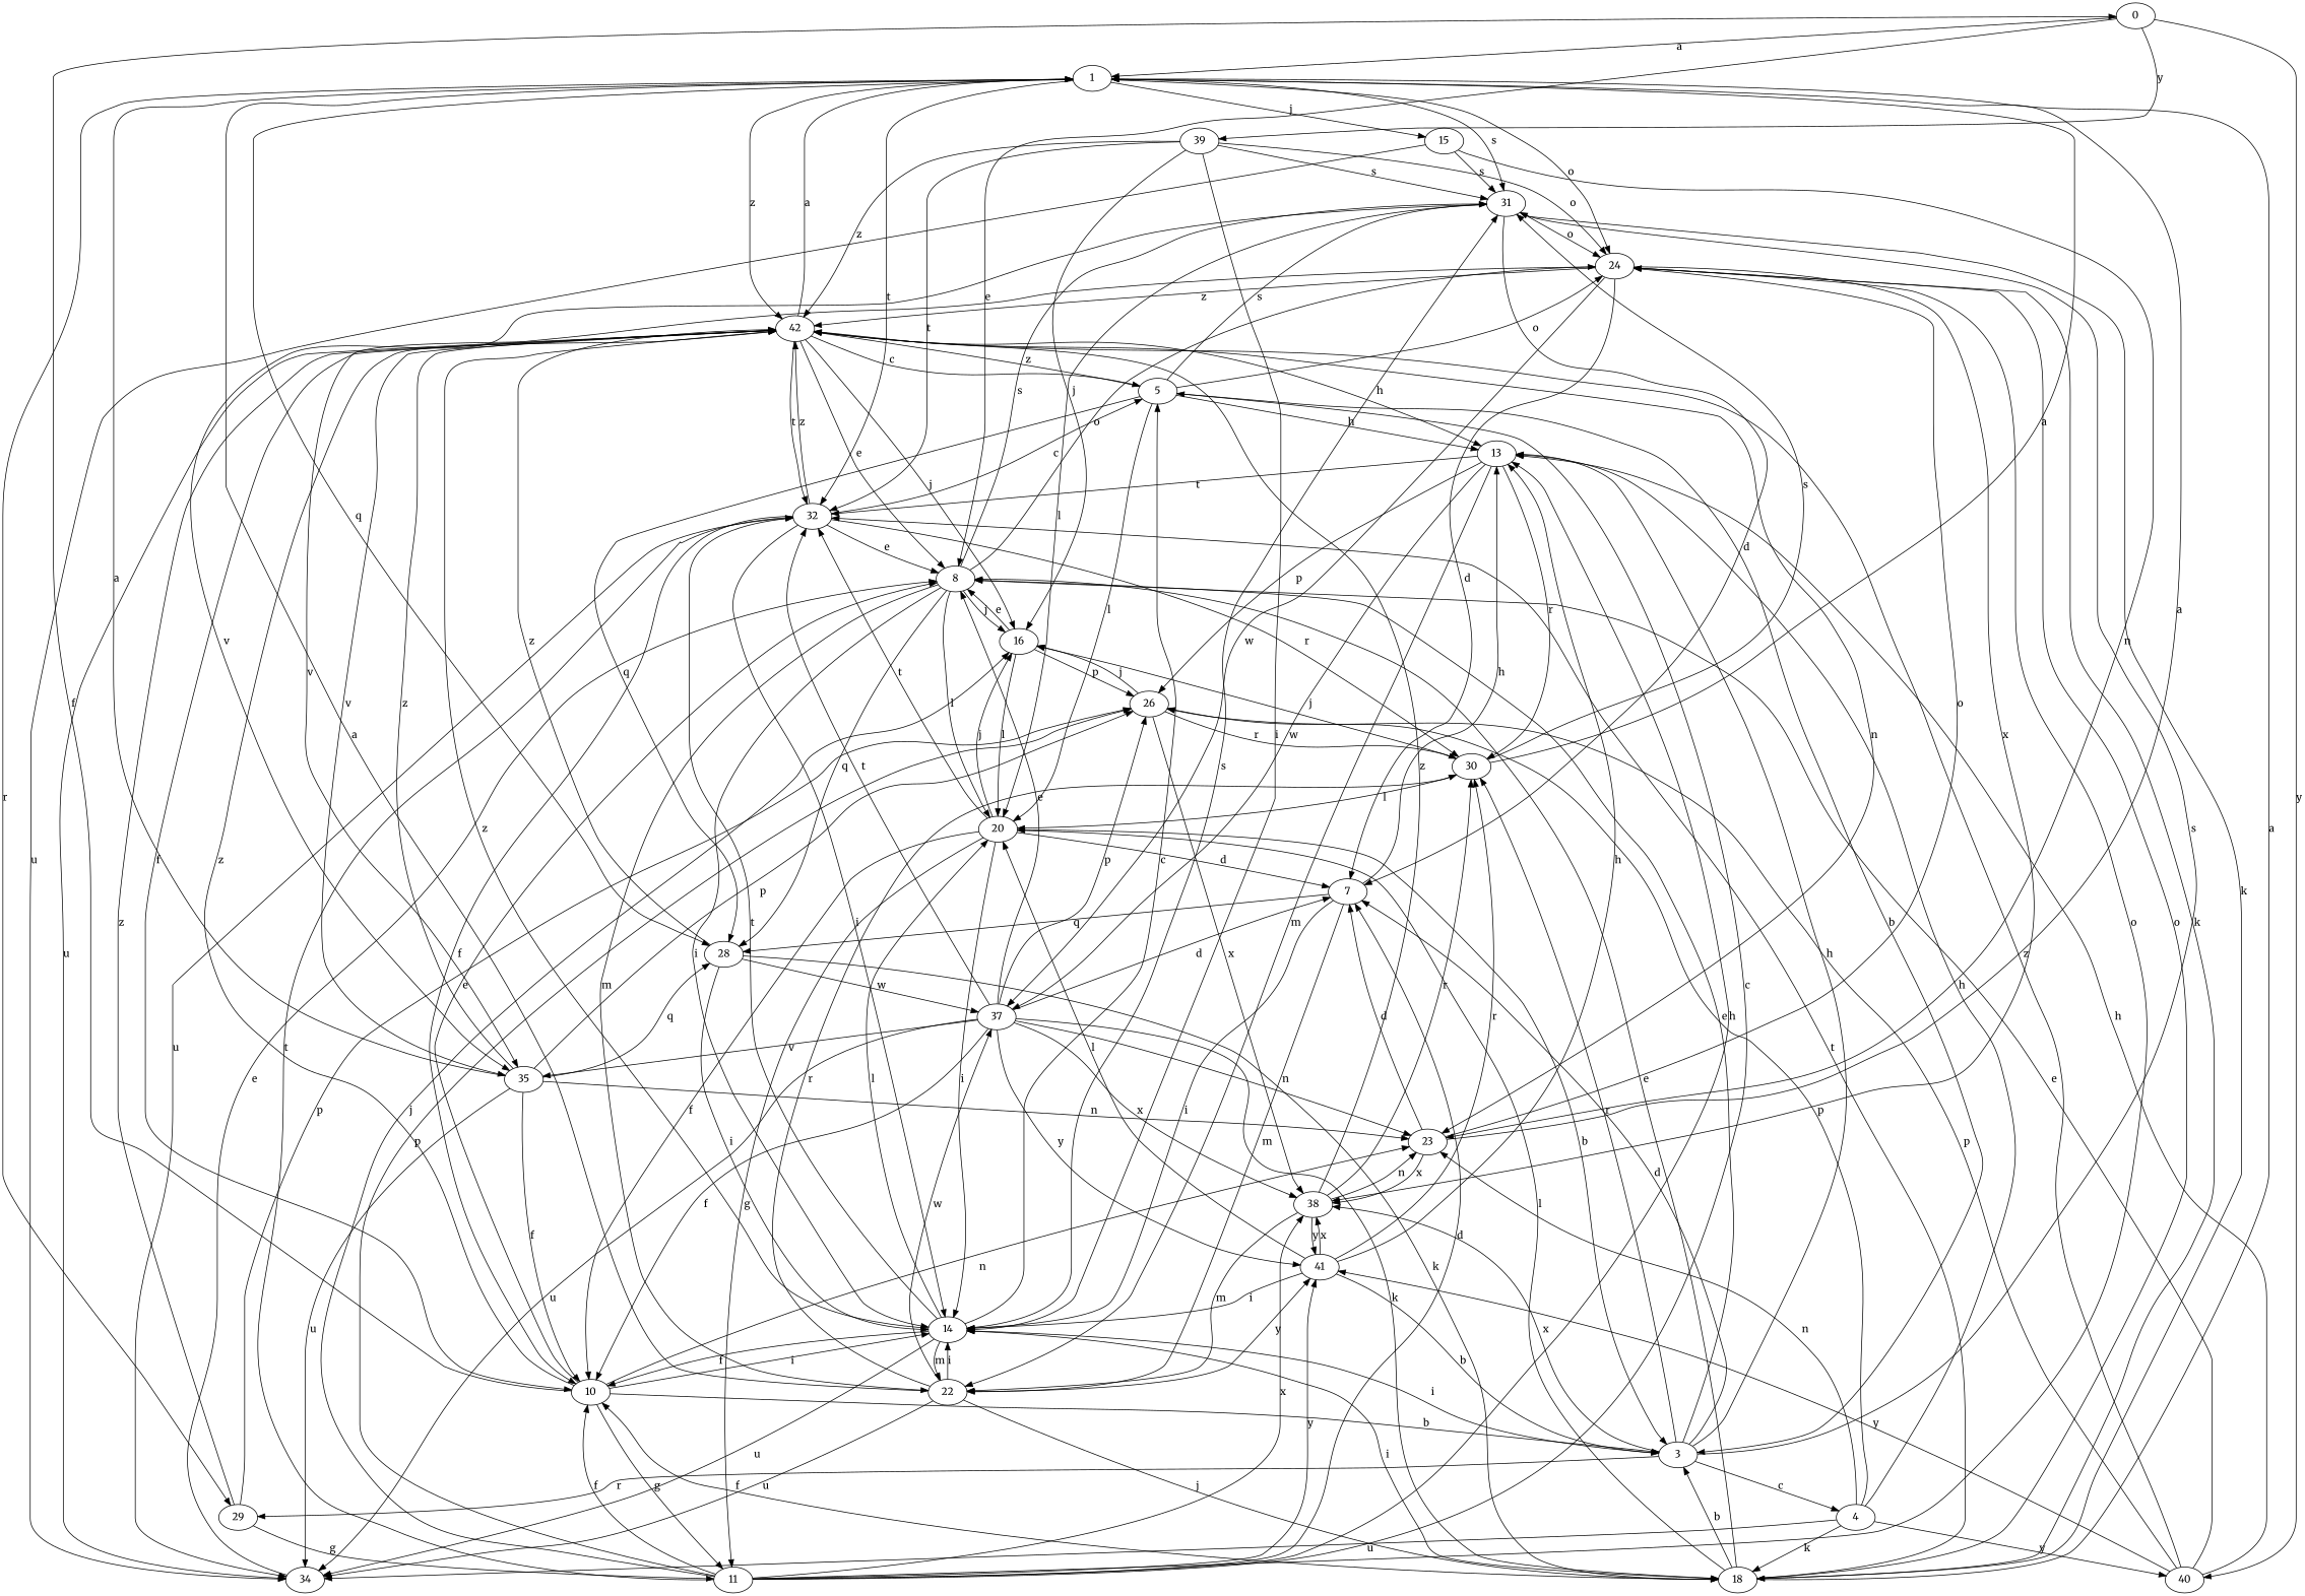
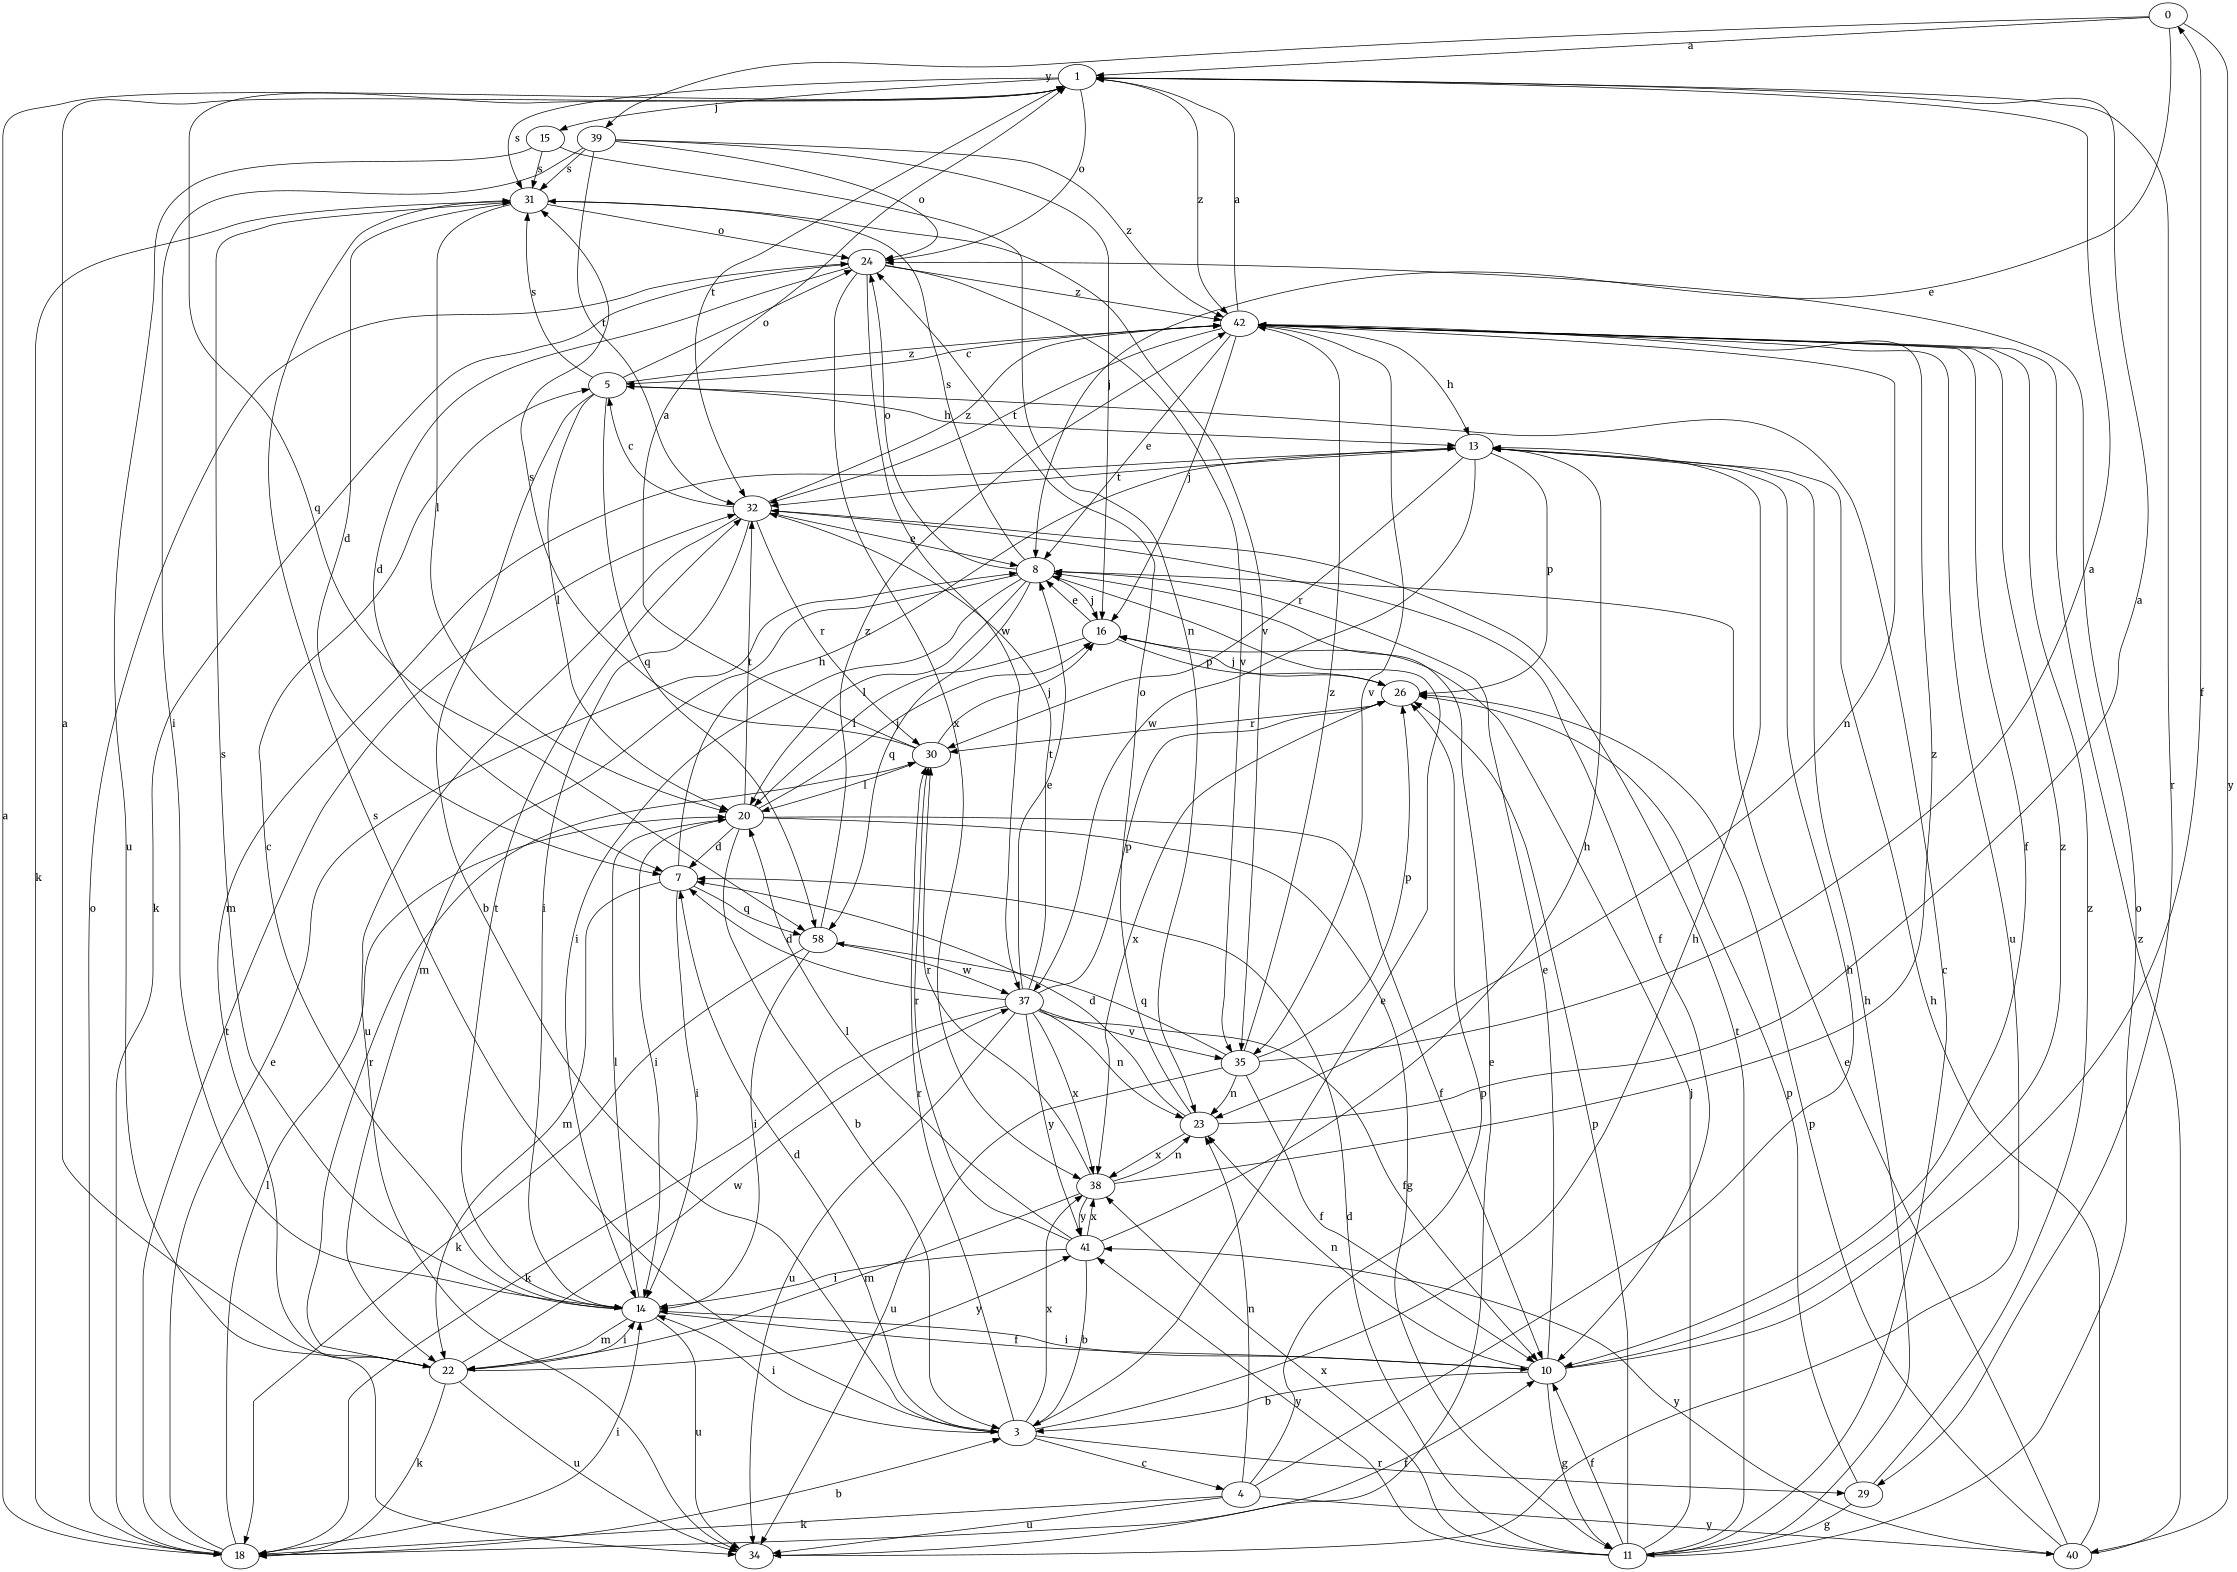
  strict digraph {
    fontname=Merriweather
    node [fontname=Merriweather]
    edge [fontname=Merriweather]
    0
    1
    8
    39
    40
    15
    24
-   28
+   28 [label=58]
    29
    31
    32
    42
    14
    20
    22
    16
    10
    3
    23
    11
    13
    26
    41
    34
    7
    38
    18
    37
    35
    30
    5
    4
    0 -> 1 [label=a]
    0 -> 8 [label=e]
    0 -> 39 [label=y]
    0 -> 40 [label=y]
    1 -> 15 [label=j]
    1 -> 24 [label=o]
    1 -> 28 [label=q]
    1 -> 29 [label=r]
    1 -> 31 [label=s]
    1 -> 32 [label=t]
    1 -> 42 [label=z]
    8 -> 24 [label=o]
    8 -> 28 [label=q]
    8 -> 31 [label=s]
    8 -> 14 [label=i]
    8 -> 20 [label=l]
    8 -> 22 [label=m]
    8 -> 16 [label=j]
    39 -> 24 [label=o]
    39 -> 31 [label=s]
    39 -> 32 [label=t]
    39 -> 42 [label=z]
    39 -> 14 [label=i]
    39 -> 16 [label=j]
    40 -> 8 [label=e]
    40 -> 42 [label=z]
    40 -> 13 [label=h]
    40 -> 26 [label=p]
    40 -> 41 [label=y]
    15 -> 31 [label=s]
    15 -> 23 [label=n]
    15 -> 34 [label=u]
    24 -> 42 [label=z]
    24 -> 7 [label=d]
    24 -> 38 [label=x]
    24 -> 18 [label=k]
    24 -> 37 [label=w]
    24 -> 35 [label=v]
    28 -> 42 [label=z]
    28 -> 14 [label=i]
    28 -> 18 [label=k]
    28 -> 37 [label=w]
    29 -> 42 [label=z]
    29 -> 11 [label=g]
    29 -> 26 [label=p]
    31 -> 24 [label=o]
    31 -> 20 [label=l]
    31 -> 7 [label=d]
    31 -> 18 [label=k]
    31 -> 35 [label=v]
    32 -> 8 [label=e]
    32 -> 42 [label=z]
    32 -> 14 [label=i]
    32 -> 10 [label=f]
    32 -> 34 [label=u]
    32 -> 30 [label=r]
    32 -> 5 [label=c]
    42 -> 1 [label=a]
    42 -> 8 [label=e]
    42 -> 32 [label=t]
    42 -> 16 [label=j]
    42 -> 10 [label=f]
    42 -> 23 [label=n]
    42 -> 13 [label=h]
    42 -> 34 [label=u]
    42 -> 35 [label=v]
    42 -> 5 [label=c]
    14 -> 31 [label=s]
    14 -> 32 [label=t]
-   14 -> 42 [label=z]
    14 -> 20 [label=l]
    14 -> 22 [label=m]
    14 -> 10 [label=f]
    14 -> 34 [label=u]
    14 -> 5 [label=c]
    20 -> 32 [label=t]
    20 -> 14 [label=i]
    20 -> 16 [label=j]
    20 -> 10 [label=f]
    20 -> 3 [label=b]
    20 -> 11 [label=g]
    20 -> 7 [label=d]
    22 -> 1 [label=a]
    22 -> 14 [label=i]
    22 -> 41 [label=y]
    22 -> 34 [label=u]
-   22 -> 18 [label=j]
+   22 -> 18 [label=k]
    22 -> 37 [label=w]
    22 -> 30 [label=r]
    16 -> 8 [label=e]
    16 -> 20 [label=l]
    16 -> 26 [label=p]
    10 -> 0 [label=f]
    10 -> 8 [label=e]
    10 -> 42 [label=z]
    10 -> 14 [label=i]
    10 -> 3 [label=b]
    10 -> 23 [label=n]
    10 -> 11 [label=g]
    3 -> 8 [label=e]
    3 -> 29 [label=r]
    3 -> 31 [label=s]
    3 -> 14 [label=i]
    3 -> 13 [label=h]
    3 -> 7 [label=d]
    3 -> 38 [label=x]
    3 -> 30 [label=r]
    3 -> 4 [label=c]
    23 -> 1 [label=a]
    23 -> 24 [label=o]
    23 -> 7 [label=d]
    23 -> 38 [label=x]
    11 -> 24 [label=o]
    11 -> 32 [label=t]
    11 -> 16 [label=j]
    11 -> 10 [label=f]
    11 -> 13 [label=h]
    11 -> 26 [label=p]
    11 -> 41 [label=y]
    11 -> 7 [label=d]
    11 -> 38 [label=x]
    11 -> 5 [label=c]
    13 -> 32 [label=t]
    13 -> 22 [label=m]
    13 -> 26 [label=p]
    13 -> 37 [label=w]
    13 -> 30 [label=r]
    26 -> 16 [label=j]
    26 -> 38 [label=x]
    26 -> 30 [label=r]
    41 -> 14 [label=i]
    41 -> 20 [label=l]
    41 -> 3 [label=b]
    41 -> 13 [label=h]
    41 -> 38 [label=x]
    41 -> 30 [label=r]
    34 -> 8 [label=e]
    7 -> 28 [label=q]
    7 -> 14 [label=i]
    7 -> 22 [label=m]
    7 -> 13 [label=h]
    38 -> 42 [label=z]
    38 -> 22 [label=m]
    38 -> 23 [label=n]
    38 -> 41 [label=y]
    38 -> 30 [label=r]
    18 -> 1 [label=a]
    18 -> 8 [label=e]
    18 -> 24 [label=o]
    18 -> 32 [label=t]
    18 -> 14 [label=i]
    18 -> 20 [label=l]
    18 -> 10 [label=f]
    18 -> 3 [label=b]
    37 -> 8 [label=e]
    37 -> 32 [label=t]
    37 -> 10 [label=f]
    37 -> 23 [label=n]
    37 -> 26 [label=p]
    37 -> 41 [label=y]
    37 -> 34 [label=u]
    37 -> 7 [label=d]
    37 -> 38 [label=x]
    37 -> 18 [label=k]
    37 -> 35 [label=v]
    35 -> 1 [label=a]
    35 -> 28 [label=q]
    35 -> 42 [label=z]
    35 -> 10 [label=f]
    35 -> 23 [label=n]
    35 -> 26 [label=p]
    35 -> 34 [label=u]
    30 -> 1 [label=a]
    30 -> 31 [label=s]
    30 -> 20 [label=l]
    30 -> 16 [label=j]
    5 -> 24 [label=o]
    5 -> 28 [label=q]
    5 -> 31 [label=s]
    5 -> 42 [label=z]
    5 -> 20 [label=l]
    5 -> 3 [label=b]
    5 -> 13 [label=h]
    4 -> 40 [label=y]
    4 -> 23 [label=n]
    4 -> 13 [label=h]
    4 -> 26 [label=p]
    4 -> 34 [label=u]
    4 -> 18 [label=k]
  }
